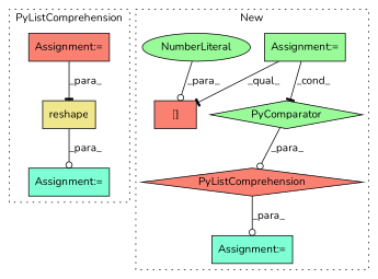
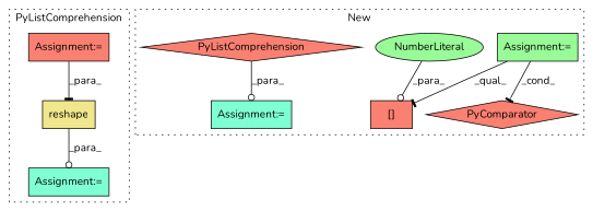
  digraph {
    fontname=Nunito
    node [a=7 fillcolor=salmon fontname=Nunito l=1 s=4254 shape=box style=filled]
    edge [arrowhead=odot fontname=Nunito]
    n1 [a=32 fillcolor=khaki l="8,1" label=reshape s="4444,4480"]
    n2 [fillcolor=aquamarine label="Assignment:=" s=5155]
    n3 [label="Assignment:=" s=4182]
-   n4 [a=113 fillcolor=palegreen l=20 label=PyComparator shape=diamond]
+   n4 [a=113 l=20 label=PyComparator shape=diamond]
    n5 [fillcolor=palegreen l=20 label="Assignment:="]
    n6 [a=109 l=172 label=PyListComprehension s=4110 shape=diamond]
    n7 [fillcolor=aquamarine l=15 label="Assignment:=" s=4095]
    n8 [a=2 l="14,1" label="[]" s="4171,4186"]
    n9 [a=34 fillcolor=palegreen label=NumberLiteral s=4185 shape=ellipse]
    subgraph cluster_1 {
      label=PyListComprehension
      style=dotted
      n1
      n2
      n3
    }
    subgraph cluster_2 {
      label=New
      style=dotted
      n4
      n5
      n6
      n7
      n8
      n9
    }
    n1 -> n2 [label=_para_]
    n3 -> n1 [arrowhead=tee label=_para_]
-   n4 -> n6 [label=_para_]
    n5 -> n4 [arrowhead=tee label=_cond_]
    n5 -> n8 [arrowhead=tee label=_qual_]
    n6 -> n7 [label=_para_]
    n9 -> n8 [label=_para_]
  }
